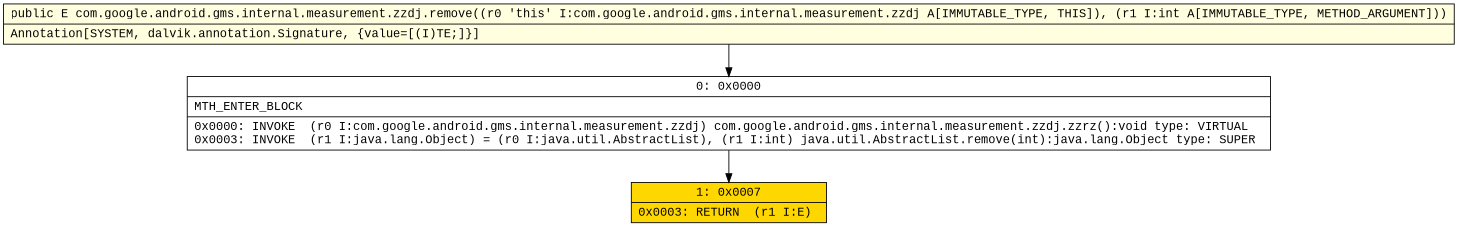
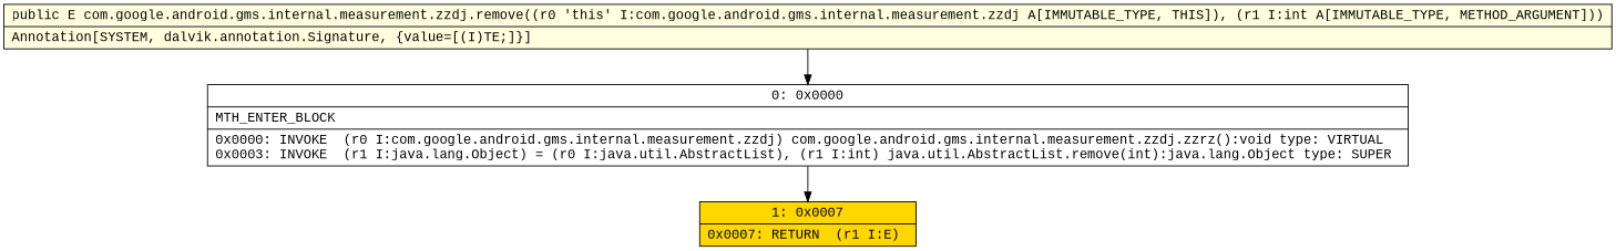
  digraph {
    fontname="Liberation Mono"
    node [shape=record style=filled fontname="Liberation Mono"]
    edge [fontname="Liberation Mono"]
    n1 [label="{0\:\ 0x0000|MTH_ENTER_BLOCK\l|0x0000: INVOKE  (r0 I:com.google.android.gms.internal.measurement.zzdj) com.google.android.gms.internal.measurement.zzdj.zzrz():void type: VIRTUAL \l0x0003: INVOKE  (r1 I:java.lang.Object) = (r0 I:java.util.AbstractList), (r1 I:int) java.util.AbstractList.remove(int):java.lang.Object type: SUPER \l}" fillcolor=white]
-   n2 [label="{1\:\ 0x0007|0x0003: RETURN  (r1 I:E) \l}" fillcolor=gold]
+   n2 [label="{1\:\ 0x0007|0x0007: RETURN  (r1 I:E) \l}" fillcolor=gold]
    n3 [label="{public E com.google.android.gms.internal.measurement.zzdj.remove((r0 'this' I:com.google.android.gms.internal.measurement.zzdj A[IMMUTABLE_TYPE, THIS]), (r1 I:int A[IMMUTABLE_TYPE, METHOD_ARGUMENT]))  | Annotation[SYSTEM, dalvik.annotation.Signature, \{value=[(I)TE;]\}]\l}" fillcolor=lightyellow]
    n1 -> n2
    n3 -> n1
  }
